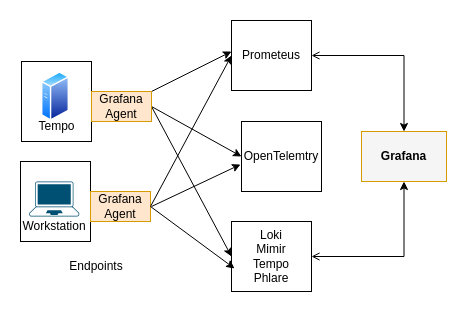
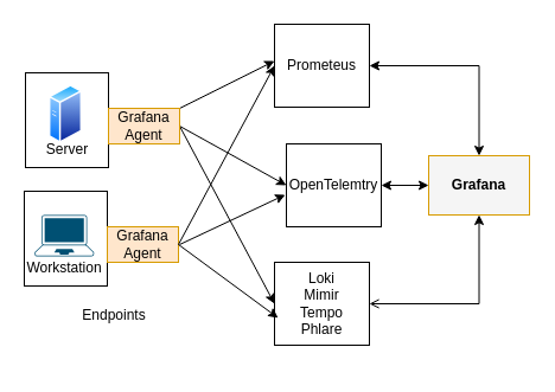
  <mxCell id="0" />
  <mxCell id="1" parent="0" />
  <mxCell id="2" value="Prometeus" style="rounded=0;whiteSpace=wrap;html=1;fillColor=none;" vertex="1" parent="1"><mxGeometry x="231" y="20" width="80" height="70" as="geometry" /></mxCell>
  <mxCell id="3" value="" style="group" vertex="1" connectable="0" parent="1"><mxGeometry x="20" y="111" width="130" height="197.5" as="geometry" /></mxCell>
  <mxCell id="4" value="" style="points=[[0.13,0.02,0],[0.5,0,0],[0.87,0.02,0],[0.885,0.4,0],[0.985,0.985,0],[0.5,1,0],[0.015,0.985,0],[0.115,0.4,0]];verticalLabelPosition=bottom;sketch=0;html=1;verticalAlign=top;aspect=fixed;align=center;pointerEvents=1;shape=mxgraph.cisco19.laptop;fillColor=#005073;strokeColor=none;" vertex="1" parent="3"><mxGeometry x="8.75" y="70" width="50" height="35" as="geometry" /></mxCell>
  <mxCell id="5" value="Workstation" style="text;html=1;strokeColor=none;fillColor=none;align=center;verticalAlign=middle;whiteSpace=wrap;rounded=0;" vertex="1" parent="3"><mxGeometry x="3.75" y="100" width="60" height="30" as="geometry" /></mxCell>
  <mxCell id="6" value="" style="rounded=0;whiteSpace=wrap;html=1;fillColor=none;" vertex="1" parent="3"><mxGeometry y="50" width="70" height="80" as="geometry" /></mxCell>
  <mxCell id="7" value="&lt;div&gt;Grafana&lt;/div&gt;&lt;div&gt;Agent&lt;br&gt;&lt;/div&gt;" style="rounded=0;whiteSpace=wrap;html=1;fillColor=#ffe6cc;strokeColor=#d79b00;" vertex="1" parent="3"><mxGeometry x="70" y="80" width="60" height="30" as="geometry" /></mxCell>
  <mxCell id="8" value="Endpoints" style="text;html=1;strokeColor=none;fillColor=none;align=center;verticalAlign=middle;whiteSpace=wrap;rounded=0;" vertex="1" parent="3"><mxGeometry x="31" y="140" width="90" height="30" as="geometry" /></mxCell>
  <mxCell id="9" value="" style="group" vertex="1" connectable="0" parent="1"><mxGeometry x="21" y="61" width="70" height="80" as="geometry" /></mxCell>
  <mxCell id="10" value="" style="rounded=0;whiteSpace=wrap;html=1;fillColor=none;movable=1;resizable=1;rotatable=1;deletable=1;editable=1;locked=0;connectable=1;" vertex="1" parent="9"><mxGeometry width="70" height="80" as="geometry" /></mxCell>
  <mxCell id="11" value="" style="image;aspect=fixed;perimeter=ellipsePerimeter;html=1;align=center;shadow=0;dashed=0;spacingTop=3;image=img/lib/active_directory/generic_server.svg;movable=1;resizable=1;rotatable=1;deletable=1;editable=1;locked=0;connectable=1;" vertex="1" parent="9"><mxGeometry x="20" y="10" width="28.0" height="50" as="geometry" /></mxCell>
- <mxCell id="12" value="Tempo" style="text;html=1;strokeColor=none;fillColor=none;align=center;verticalAlign=middle;whiteSpace=wrap;rounded=0;movable=1;resizable=1;rotatable=1;deletable=1;editable=1;locked=0;connectable=1;" vertex="1" parent="9"><mxGeometry x="11.63" y="50" width="46.75" height="30" as="geometry" /></mxCell>
+ <mxCell id="12" value="Server" style="text;html=1;strokeColor=none;fillColor=none;align=center;verticalAlign=middle;whiteSpace=wrap;rounded=0;movable=1;resizable=1;rotatable=1;deletable=1;editable=1;locked=0;connectable=1;" vertex="1" parent="9"><mxGeometry x="11.63" y="50" width="46.75" height="30" as="geometry" /></mxCell>
  <mxCell id="13" style="rounded=0;orthogonalLoop=1;jettySize=auto;html=1;" edge="1" parent="1" source="16"><mxGeometry relative="1" as="geometry"><mxPoint x="231" y="51" as="targetPoint" /></mxGeometry></mxCell>
  <mxCell id="14" style="rounded=0;orthogonalLoop=1;jettySize=auto;html=1;entryX=0;entryY=0.5;entryDx=0;entryDy=0;exitX=1;exitY=0.5;exitDx=0;exitDy=0;" edge="1" parent="1" source="16" target="18"><mxGeometry relative="1" as="geometry" /></mxCell>
  <mxCell id="15" style="rounded=0;orthogonalLoop=1;jettySize=auto;html=1;entryX=0;entryY=0.5;entryDx=0;entryDy=0;exitX=1;exitY=0.5;exitDx=0;exitDy=0;" edge="1" parent="1" source="16" target="19"><mxGeometry relative="1" as="geometry" /></mxCell>
  <mxCell id="16" value="&lt;div&gt;Grafana&lt;/div&gt;&lt;div&gt;Agent&lt;br&gt;&lt;/div&gt;" style="rounded=0;whiteSpace=wrap;html=1;fillColor=#ffe6cc;strokeColor=#d79b00;" vertex="1" parent="1"><mxGeometry x="91" y="91" width="60" height="30" as="geometry" /></mxCell>
+ <mxCell id="17" style="edgeStyle=orthogonalEdgeStyle;rounded=0;orthogonalLoop=1;jettySize=auto;html=1;startArrow=classic;startFill=1;" edge="1" parent="1" source="18" target="25"><mxGeometry relative="1" as="geometry" /></mxCell>
  <mxCell id="18" value="OpenTelemtry" style="rounded=0;whiteSpace=wrap;html=1;fillColor=none;" vertex="1" parent="1"><mxGeometry x="241" y="121" width="80" height="70" as="geometry" /></mxCell>
  <mxCell id="19" value="&lt;div&gt;Loki&lt;/div&gt;&lt;div&gt;Mimir&lt;/div&gt;&lt;div&gt;Tempo&lt;/div&gt;&lt;div&gt;Phlare&lt;br&gt;&lt;/div&gt;" style="rounded=0;whiteSpace=wrap;html=1;fillColor=none;" vertex="1" parent="1"><mxGeometry x="231" y="221" width="80" height="70" as="geometry" /></mxCell>
  <mxCell id="20" style="rounded=0;orthogonalLoop=1;jettySize=auto;html=1;entryX=0;entryY=0.5;entryDx=0;entryDy=0;exitX=1;exitY=0.5;exitDx=0;exitDy=0;" edge="1" parent="1" source="7" target="2"><mxGeometry relative="1" as="geometry" /></mxCell>
  <mxCell id="21" style="rounded=0;orthogonalLoop=1;jettySize=auto;html=1;entryX=-0.012;entryY=0.614;entryDx=0;entryDy=0;entryPerimeter=0;" edge="1" parent="1" target="18"><mxGeometry relative="1" as="geometry"><mxPoint x="151" y="206" as="sourcePoint" /></mxGeometry></mxCell>
  <mxCell id="22" style="rounded=0;orthogonalLoop=1;jettySize=auto;html=1;entryX=0.038;entryY=0.671;entryDx=0;entryDy=0;exitX=1;exitY=0.5;exitDx=0;exitDy=0;entryPerimeter=0;" edge="1" parent="1" source="7" target="19"><mxGeometry relative="1" as="geometry" /></mxCell>
- <mxCell id="23" style="edgeStyle=orthogonalEdgeStyle;rounded=0;orthogonalLoop=1;jettySize=auto;html=1;entryX=1;entryY=0.5;entryDx=0;entryDy=0;startArrow=classic;startFill=1;endArrow=open;" edge="1" parent="1" source="25" target="2"><mxGeometry relative="1" as="geometry"><Array as="points"><mxPoint x="404" y="55" /></Array></mxGeometry></mxCell>
+ <mxCell id="23" style="edgeStyle=orthogonalEdgeStyle;rounded=0;orthogonalLoop=1;jettySize=auto;html=1;entryX=1;entryY=0.5;entryDx=0;entryDy=0;startArrow=classic;startFill=1;" edge="1" parent="1" source="25" target="2"><mxGeometry relative="1" as="geometry"><Array as="points"><mxPoint x="404" y="55" /></Array></mxGeometry></mxCell>
  <mxCell id="24" style="edgeStyle=orthogonalEdgeStyle;rounded=0;orthogonalLoop=1;jettySize=auto;html=1;entryX=1;entryY=0.5;entryDx=0;entryDy=0;startArrow=classic;startFill=1;endArrow=open;" edge="1" parent="1" source="25" target="19"><mxGeometry relative="1" as="geometry"><Array as="points"><mxPoint x="404" y="256" /></Array></mxGeometry></mxCell>
  <mxCell id="25" value="&lt;div&gt;&lt;b&gt;Grafana&lt;/b&gt;&lt;/div&gt;" style="rounded=0;whiteSpace=wrap;html=1;fillColor=#f5f5f5;strokeColor=#d79b00;" vertex="1" parent="1"><mxGeometry x="361" y="131" width="85" height="50" as="geometry" /></mxCell>
